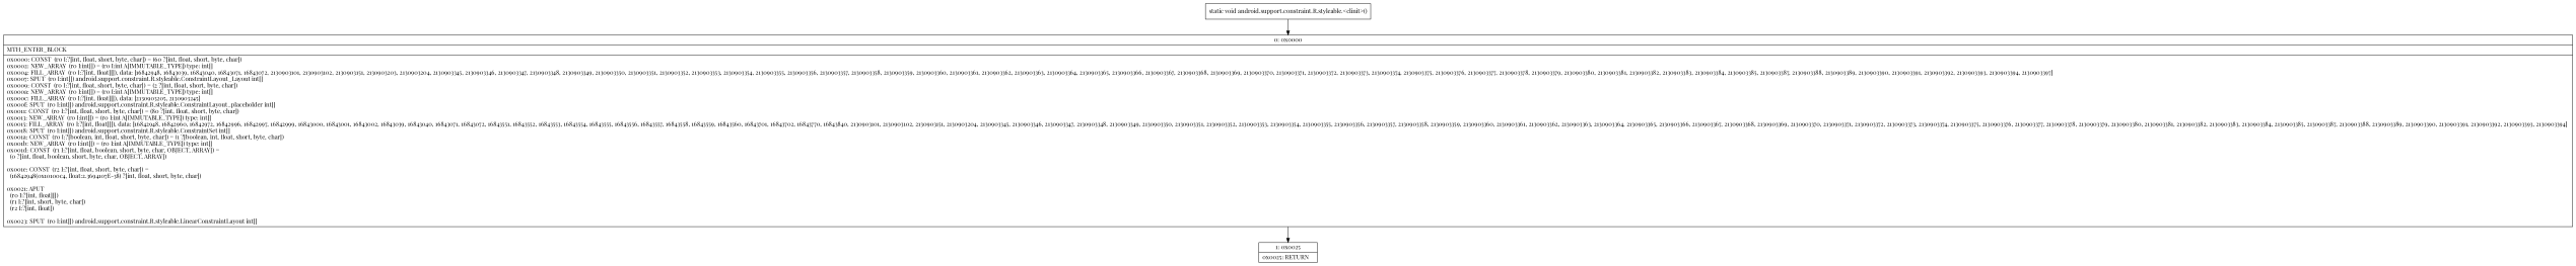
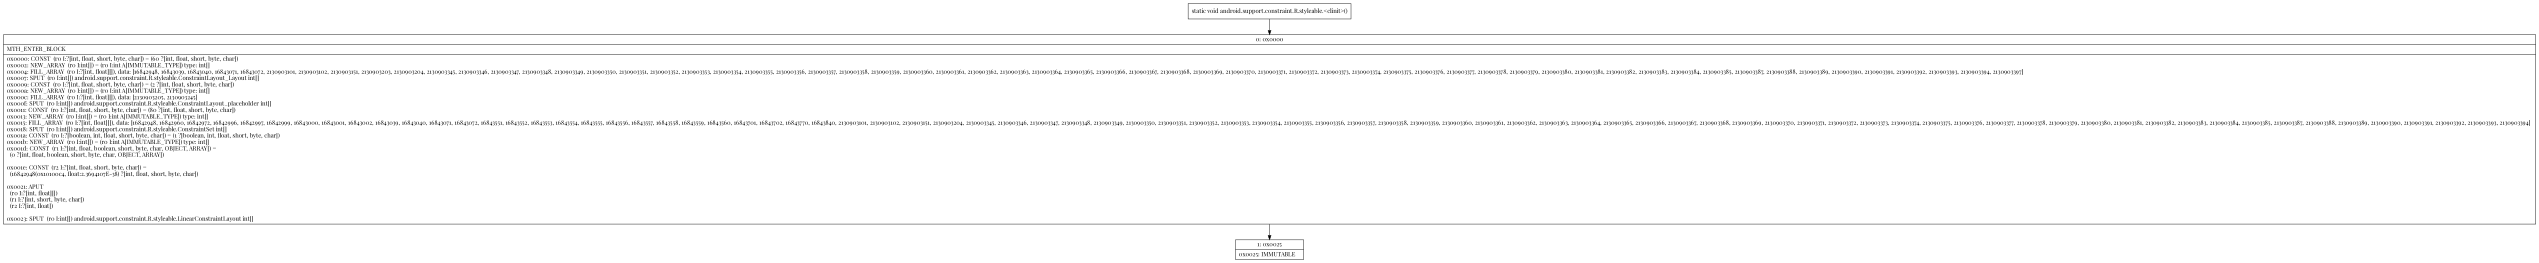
  digraph {
    fontname="Playfair Display"
    node [shape=record fontname="Playfair Display"]
    edge [fontname="Playfair Display"]
    n1 [label="{0\:\ 0x0000|MTH_ENTER_BLOCK\l|0x0000: CONST  (r0 I:?[int, float, short, byte, char]) = (60 ?[int, float, short, byte, char]) \l0x0002: NEW_ARRAY  (r0 I:int[]) = (r0 I:int A[IMMUTABLE_TYPE]) type: int[] \l0x0004: FILL_ARRAY  (r0 I:?[int, float][]), data: [16842948, 16843039, 16843040, 16843071, 16843072, 2130903101, 2130903102, 2130903151, 2130903203, 2130903204, 2130903345, 2130903346, 2130903347, 2130903348, 2130903349, 2130903350, 2130903351, 2130903352, 2130903353, 2130903354, 2130903355, 2130903356, 2130903357, 2130903358, 2130903359, 2130903360, 2130903361, 2130903362, 2130903363, 2130903364, 2130903365, 2130903366, 2130903367, 2130903368, 2130903369, 2130903370, 2130903371, 2130903372, 2130903373, 2130903374, 2130903375, 2130903376, 2130903377, 2130903378, 2130903379, 2130903380, 2130903381, 2130903382, 2130903383, 2130903384, 2130903385, 2130903387, 2130903388, 2130903389, 2130903390, 2130903391, 2130903392, 2130903393, 2130903394, 2130903397] \l0x0007: SPUT  (r0 I:int[]) android.support.constraint.R.styleable.ConstraintLayout_Layout int[] \l0x0009: CONST  (r0 I:?[int, float, short, byte, char]) = (2 ?[int, float, short, byte, char]) \l0x000a: NEW_ARRAY  (r0 I:int[]) = (r0 I:int A[IMMUTABLE_TYPE]) type: int[] \l0x000c: FILL_ARRAY  (r0 I:?[int, float][]), data: [2130903205, 2130903245] \l0x000f: SPUT  (r0 I:int[]) android.support.constraint.R.styleable.ConstraintLayout_placeholder int[] \l0x0011: CONST  (r0 I:?[int, float, short, byte, char]) = (80 ?[int, float, short, byte, char]) \l0x0013: NEW_ARRAY  (r0 I:int[]) = (r0 I:int A[IMMUTABLE_TYPE]) type: int[] \l0x0015: FILL_ARRAY  (r0 I:?[int, float][]), data: [16842948, 16842960, 16842972, 16842996, 16842997, 16842999, 16843000, 16843001, 16843002, 16843039, 16843040, 16843071, 16843072, 16843551, 16843552, 16843553, 16843554, 16843555, 16843556, 16843557, 16843558, 16843559, 16843560, 16843701, 16843702, 16843770, 16843840, 2130903101, 2130903102, 2130903151, 2130903204, 2130903345, 2130903346, 2130903347, 2130903348, 2130903349, 2130903350, 2130903351, 2130903352, 2130903353, 2130903354, 2130903355, 2130903356, 2130903357, 2130903358, 2130903359, 2130903360, 2130903361, 2130903362, 2130903363, 2130903364, 2130903365, 2130903366, 2130903367, 2130903368, 2130903369, 2130903370, 2130903371, 2130903372, 2130903373, 2130903374, 2130903375, 2130903376, 2130903377, 2130903378, 2130903379, 2130903380, 2130903381, 2130903382, 2130903383, 2130903384, 2130903385, 2130903387, 2130903388, 2130903389, 2130903390, 2130903391, 2130903392, 2130903393, 2130903394] \l0x0018: SPUT  (r0 I:int[]) android.support.constraint.R.styleable.ConstraintSet int[] \l0x001a: CONST  (r0 I:?[boolean, int, float, short, byte, char]) = (1 ?[boolean, int, float, short, byte, char]) \l0x001b: NEW_ARRAY  (r0 I:int[]) = (r0 I:int A[IMMUTABLE_TYPE]) type: int[] \l0x001d: CONST  (r1 I:?[int, float, boolean, short, byte, char, OBJECT, ARRAY]) = \l  (0 ?[int, float, boolean, short, byte, char, OBJECT, ARRAY])\l \l0x001e: CONST  (r2 I:?[int, float, short, byte, char]) = \l  (16842948(0x10100c4, float:2.3694107E\-38) ?[int, float, short, byte, char])\l \l0x0021: APUT  \l  (r0 I:?[int, float][])\l  (r1 I:?[int, short, byte, char])\l  (r2 I:?[int, float])\l \l0x0023: SPUT  (r0 I:int[]) android.support.constraint.R.styleable.LinearConstraintLayout int[] \l}"]
-   n2 [label="{1\:\ 0x0025|0x0025: RETURN   \l}"]
+   n2 [label="{1\:\ 0x0025|0x0025: IMMUTABLE   \l}"]
    n3 [label="{static void android.support.constraint.R.styleable.\<clinit\>() }"]
    n1 -> n2
    n3 -> n1
  }
